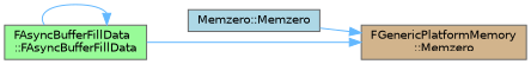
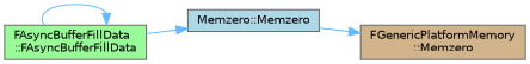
  digraph {
    rankdir=LR
    node [color=grey40 fontname=Helvetica fontsize=10 shape=box style=filled]
    edge [color=steelblue1 fontname=Helvetica fontsize=10 labelfontname=Helvetica labelfontsize=10 style=solid]
    n1 [color=gray40 fillcolor=palegreen fontcolor=black height=0.2 label="FAsyncBufferFillData\l::FAsyncBufferFillData" width=0.4]
    n2 [fillcolor=lightblue height=0.2 label="Memzero::Memzero" width=0.4]
    n3 [fillcolor=tan height=0.2 label="FGenericPlatformMemory\l::Memzero" width=0.4]
    n1 -> n1
-   n1 -> n3
+   n1 -> n2
    n2 -> n3
  }
